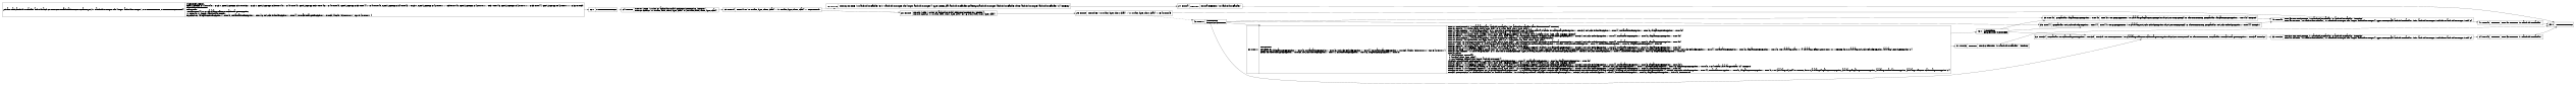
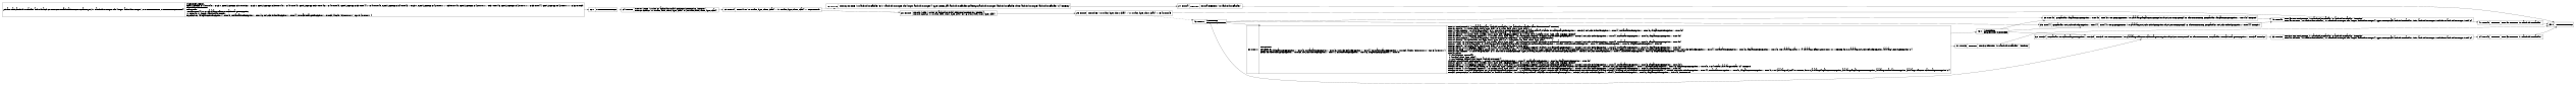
  digraph {
    rankdir=LR
    node [shape=record]
    n1 [label="{22\:\ ?|MTH_ENTER_BLOCK\l}"]
    n2 [label="{24\:\ 0x0000|0x0000: SGET  (r0 I:int) =  android.os.Build.VERSION.SDK_INT int  (LINE:81)\l0x0002: CONST  (r1 I:??[int, float, short, byte, char]) = (28 ??[int, float, short, byte, char]) \l}"]
    n3 [label="{25\:\ 0x0004|0x0004: IF  (r0 I:??[int, byte, short, char]) \< (r1 I:??[int, byte, short, char])  \-\> B:28:0x000b \l}"]
    n4 [label="{26\:\ 0x0006|0x0006: INVOKE  (r0 I:android.os.Handler) = (r7 I:android.os.Looper A[D('looper' android.os.Looper)]) type: STATIC call: android.os.Handler.createAsync(android.os.Looper):android.os.Handler A[MD:(android.os.Looper):android.os.Handler (c)] (LINE:82)\l}"]
    n5 [label="{28\:\ 0x000b|0x000b: SGET  (r0 I:int) =  android.os.Build.VERSION.SDK_INT int  (LINE:84)\l0x000d: CONST  (r1 I:??[int, float, short, byte, char]) = (16 ??[int, float, short, byte, char]) \l}"]
    n6 [label="{27\:\ 0x000a|RETURN\l|0x000a: RETURN  (r0 I:android.os.Handler) \l}"]
    n7 [label="{29\:\ 0x000f|0x000f: IF  (r0 I:??[int, byte, short, char]) \< (r1 I:??[int, byte, short, char])  \-\> B:40:0x0049 \l}"]
    n8 [label="{23\:\ ?|MTH_EXIT_BLOCK\l}"]
    n9 [label="{40\:\ 0x0049|0x0049: NEW_INSTANCE  (r0 I:android.os.Handler) =  android.os.Handler  (LINE:96)\l0x004b: INVOKE  (r0 I:android.os.Handler), (r7 I:android.os.Looper A[D('looper' android.os.Looper)]) type: DIRECT call: android.os.Handler.\<init\>(android.os.Looper):void A[MD:(android.os.Looper):void (c)]\l}"]
-   n10 [label="{42\:\ 0x0011|SYNTHETIC\lEXC_USE_SPLITTER\l}"]
+   n10 [label="{42\:\ 0x0011|SYNTHETIC\lEXC_TOP_SPLITTER\l}"]
    n11 [label="{41\:\ 0x004e|RETURN\l|0x004e: RETURN  (r0 I:android.os.Handler) \l}"]
    n12 [label="{30\:\ 0x0011|TRY_ENTER\lTRY_LEAVE\lTryCatch #2 \{IllegalAccessException \-\> 0x0048, InstantiationException \-\> 0x0046, NoSuchMethodException \-\> 0x0044, InvocationTargetException \-\> 0x003d, blocks: (B:30:0x0011), top: B:42:0x0011 \}\lCatch: InvocationTargetException \-\> 0x003d, NoSuchMethodException \-\> 0x0044, InstantiationException \-\> 0x0046, IllegalAccessException \-\> 0x0048\l|0x0011: CONST_CLASS  (r0 I:java.lang.Class\<android.os.Handler\>) =  android.os.Handler.class A[TRY_ENTER] (LINE:86)\l0x0013: CONST  (r1 I:??[int, float, short, byte, char]) = (3 ??[int, float, short, byte, char]) \l0x0014: NEW_ARRAY  (r2 I:java.lang.Class[]) = (r1 I:int A[IMMUTABLE_TYPE]) type: java.lang.Class[] A[Catch: InvocationTargetException \-\> 0x003d, NoSuchMethodException \-\> 0x0044, InstantiationException \-\> 0x0046, IllegalAccessException \-\> 0x0048]\l0x0016: CONST_CLASS  (r3 I:java.lang.Class\<android.os.Looper\>) =  android.os.Looper.class \l0x0018: CONST  (r4 I:??[int, float, boolean, short, byte, char, OBJECT, ARRAY]) = (0 ??[int, float, boolean, short, byte, char, OBJECT, ARRAY]) \l0x0019: APUT  (r2 I:??[OBJECT, ARRAY][]), (r4 I:??[int, short, byte, char]), (r3 I:??[OBJECT, ARRAY]) A[Catch: InvocationTargetException \-\> 0x003d, NoSuchMethodException \-\> 0x0044, InstantiationException \-\> 0x0046, IllegalAccessException \-\> 0x0048]\l0x001b: CONST_CLASS  (r3 I:java.lang.Class\<android.os.Handler$Callback\>) =  android.os.Handler$Callback.class \l0x001d: CONST  (r5 I:??[boolean, int, float, short, byte, char]) = (1 ??[boolean, int, float, short, byte, char]) \l0x001e: APUT  (r2 I:??[OBJECT, ARRAY][]), (r5 I:??[int, short, byte, char]), (r3 I:??[OBJECT, ARRAY]) A[Catch: InvocationTargetException \-\> 0x003d, NoSuchMethodException \-\> 0x0044, InstantiationException \-\> 0x0046, IllegalAccessException \-\> 0x0048]\l0x0020: SGET  (r3 I:java.lang.Class) =  java.lang.Boolean.TYPE java.lang.Class A[Catch: InvocationTargetException \-\> 0x003d, NoSuchMethodException \-\> 0x0044, InstantiationException \-\> 0x0046, IllegalAccessException \-\> 0x0048]\l0x0022: CONST  (r6 I:??[int, float, short, byte, char]) = (2 ??[int, float, short, byte, char]) \l0x0023: APUT  (r2 I:??[OBJECT, ARRAY][]), (r6 I:??[int, short, byte, char]), (r3 I:??[OBJECT, ARRAY]) A[Catch: InvocationTargetException \-\> 0x003d, NoSuchMethodException \-\> 0x0044, InstantiationException \-\> 0x0046, IllegalAccessException \-\> 0x0048]\l0x0025: INVOKE  (r0 I:java.lang.reflect.Constructor) = (r0 I:java.lang.Class), (r2 I:java.lang.Class[]) type: VIRTUAL call: java.lang.Class.getDeclaredConstructor(java.lang.Class[]):java.lang.reflect.Constructor A[Catch: InvocationTargetException \-\> 0x003d, NoSuchMethodException \-\> 0x0044, InstantiationException \-\> 0x0046, IllegalAccessException \-\> 0x0048, MD:(java.lang.Class\<?\>[]):java.lang.reflect.Constructor\<T\> VARARG throws java.lang.NoSuchMethodException, java.lang.SecurityException (c)]\l0x0029: NEW_ARRAY  (r1 I:java.lang.Object[]) = (r1 I:int A[IMMUTABLE_TYPE]) type: java.lang.Object[] A[Catch: InvocationTargetException \-\> 0x003d, NoSuchMethodException \-\> 0x0044, InstantiationException \-\> 0x0046, IllegalAccessException \-\> 0x0048]\l0x002b: APUT  \l  (r1 I:??[OBJECT, ARRAY][])\l  (r4 I:??[int, short, byte, char])\l  (r7 I:??[OBJECT, ARRAY] A[D('looper' android.os.Looper)])\l A[Catch: InvocationTargetException \-\> 0x003d, NoSuchMethodException \-\> 0x0044, InstantiationException \-\> 0x0046, IllegalAccessException \-\> 0x0048]\l0x002d: CONST  (r2 I:??[int, float, boolean, short, byte, char, OBJECT, ARRAY]) = (0 ??[int, float, boolean, short, byte, char, OBJECT, ARRAY]) \l0x002e: APUT  (r1 I:??[OBJECT, ARRAY][]), (r5 I:??[int, short, byte, char]), (r2 I:??[OBJECT, ARRAY]) A[Catch: InvocationTargetException \-\> 0x003d, NoSuchMethodException \-\> 0x0044, InstantiationException \-\> 0x0046, IllegalAccessException \-\> 0x0048]\l0x0030: INVOKE  (r2 I:java.lang.Boolean) = (r5 I:boolean) type: STATIC call: java.lang.Boolean.valueOf(boolean):java.lang.Boolean A[Catch: InvocationTargetException \-\> 0x003d, NoSuchMethodException \-\> 0x0044, InstantiationException \-\> 0x0046, IllegalAccessException \-\> 0x0048, MD:(boolean):java.lang.Boolean (c)] (LINE:88)\l0x0034: APUT  (r1 I:??[OBJECT, ARRAY][]), (r6 I:??[int, short, byte, char]), (r2 I:??[OBJECT, ARRAY]) A[Catch: InvocationTargetException \-\> 0x003d, NoSuchMethodException \-\> 0x0044, InstantiationException \-\> 0x0046, IllegalAccessException \-\> 0x0048]\l0x0036: INVOKE  (r0 I:java.lang.Object) = (r0 I:java.lang.reflect.Constructor), (r1 I:java.lang.Object[]) type: VIRTUAL call: java.lang.reflect.Constructor.newInstance(java.lang.Object[]):java.lang.Object A[Catch: InvocationTargetException \-\> 0x003d, NoSuchMethodException \-\> 0x0044, InstantiationException \-\> 0x0046, IllegalAccessException \-\> 0x0048, MD:(java.lang.Object[]):T VARARG throws java.lang.IllegalAccessException, java.lang.IllegalArgumentException, java.lang.InstantiationException, java.lang.reflect.InvocationTargetException (c)]\l0x003a: CHECK_CAST (r0 I:android.os.Handler) = (android.os.Handler) (r0 I:??[OBJECT, ARRAY]) A[Catch: InvocationTargetException \-\> 0x003d, NoSuchMethodException \-\> 0x0044, InstantiationException \-\> 0x0046, IllegalAccessException \-\> 0x0048, TRY_LEAVE]\l}"]
    n13 [label="{39\:\ 0x0048|ExcHandler: IllegalAccessException \-\> 0x0048\l|0x0048: MOVE_EXCEPTION  (r0 I:java.lang.IllegalAccessException A[CUSTOM_DECLARE]) =  A[DONT_INLINE, ExcHandler: IllegalAccessException \-\> 0x0048] (LINE:89)\l}"]
    n14 [label="{35\:\ 0x0044|ExcHandler: NoSuchMethodException \-\> 0x0044\l|0x0044: MOVE_EXCEPTION  (r0 I:java.lang.NoSuchMethodException A[CUSTOM_DECLARE]) =  A[DONT_INLINE, ExcHandler: NoSuchMethodException \-\> 0x0044] (LINE:91)\l}"]
    n15 [label="{32\:\ 0x003d|ExcHandler: InvocationTargetException \-\> 0x003d\l|0x003d: MOVE_EXCEPTION  (r0 I:java.lang.reflect.InvocationTargetException A[CUSTOM_DECLARE]) =  A[DONT_INLINE, ExcHandler: InvocationTargetException \-\> 0x003d] (LINE:92)\l}"]
    n16 [label="{31\:\ 0x003c|RETURN\l|0x003c: RETURN  (r0 I:android.os.Handler)  (LINE:86)\l}"]
    n17 [label="{43\:\ ?|SYNTHETIC\lEXC_BOTTOM_SPLITTER\l}"]
    n18 [label="{33\:\ 0x003e|0x003e: NEW_INSTANCE  (r1 I:android.os.Handler) =  android.os.Handler  (LINE:93)\l0x0040: INVOKE  (r1 I:android.os.Handler), (r7 I:android.os.Looper A[D('looper' android.os.Looper)]) type: DIRECT call: android.os.Handler.\<init\>(android.os.Looper):void A[MD:(android.os.Looper):void (c)]\l}"]
    n19 [label="{34\:\ 0x0043|RETURN\l|0x0043: RETURN  (r1 I:android.os.Handler) \l}"]
    n20 [label="{private static android.os.Handler androidx.arch.core.executor.DefaultTaskExecutor.createAsync((r7 I:android.os.Looper A[D('looper' android.os.Looper), IMMUTABLE_TYPE, METHOD_ARGUMENT]))  | USE_LINES_HINTS\lCROSS_EDGE: B:41:0x004e \-\> B:23:?, CROSS_EDGE: B:31:0x003c \-\> B:23:?, CROSS_EDGE: B:39:0x0048 \-\> B:40:0x0049, CROSS_EDGE: B:37:0x0046 \-\> B:40:0x0049, CROSS_EDGE: B:35:0x0044 \-\> B:40:0x0049, CROSS_EDGE: B:34:0x0043 \-\> B:23:?, CROSS_EDGE: B:42:0x0011 \-\> B:39:0x0048, CROSS_EDGE: B:42:0x0011 \-\> B:37:0x0046, CROSS_EDGE: B:42:0x0011 \-\> B:35:0x0044, CROSS_EDGE: B:42:0x0011 \-\> B:32:0x003d\lINLINE_NOT_NEEDED\lDebug Info:\l  0x003e\-0x0044: r0 'e' Ljava\/lang\/reflect\/InvocationTargetException;\l  \-1 \-0x004e: r7 'looper' Landroid\/os\/Looper;\lTryCatch #2 \{IllegalAccessException \-\> 0x0048, InstantiationException \-\> 0x0046, NoSuchMethodException \-\> 0x0044, InvocationTargetException \-\> 0x003d, blocks: (B:30:0x0011), top: B:42:0x0011 \}\l}"]
    n1 -> n2 [style=dashed]
    n2 -> n3
    n3 -> n4 [style=dashed]
    n3 -> n5
    n4 -> n6
    n5 -> n7
    n6 -> n8
    n7 -> n9
    n7 -> n10 [style=dashed]
    n9 -> n11
    n10 -> n12
    n10 -> n13
    n10 -> n14
    n10 -> n15
    n11 -> n8
    n12 -> n16
    n12 -> n17
    n13 -> n9
    n14 -> n9
    n15 -> n18
    n16 -> n8
    n17 -> n13
    n17 -> n14
    n17 -> n15
    n18 -> n19
    n19 -> n8
    n20 -> n1
  }
